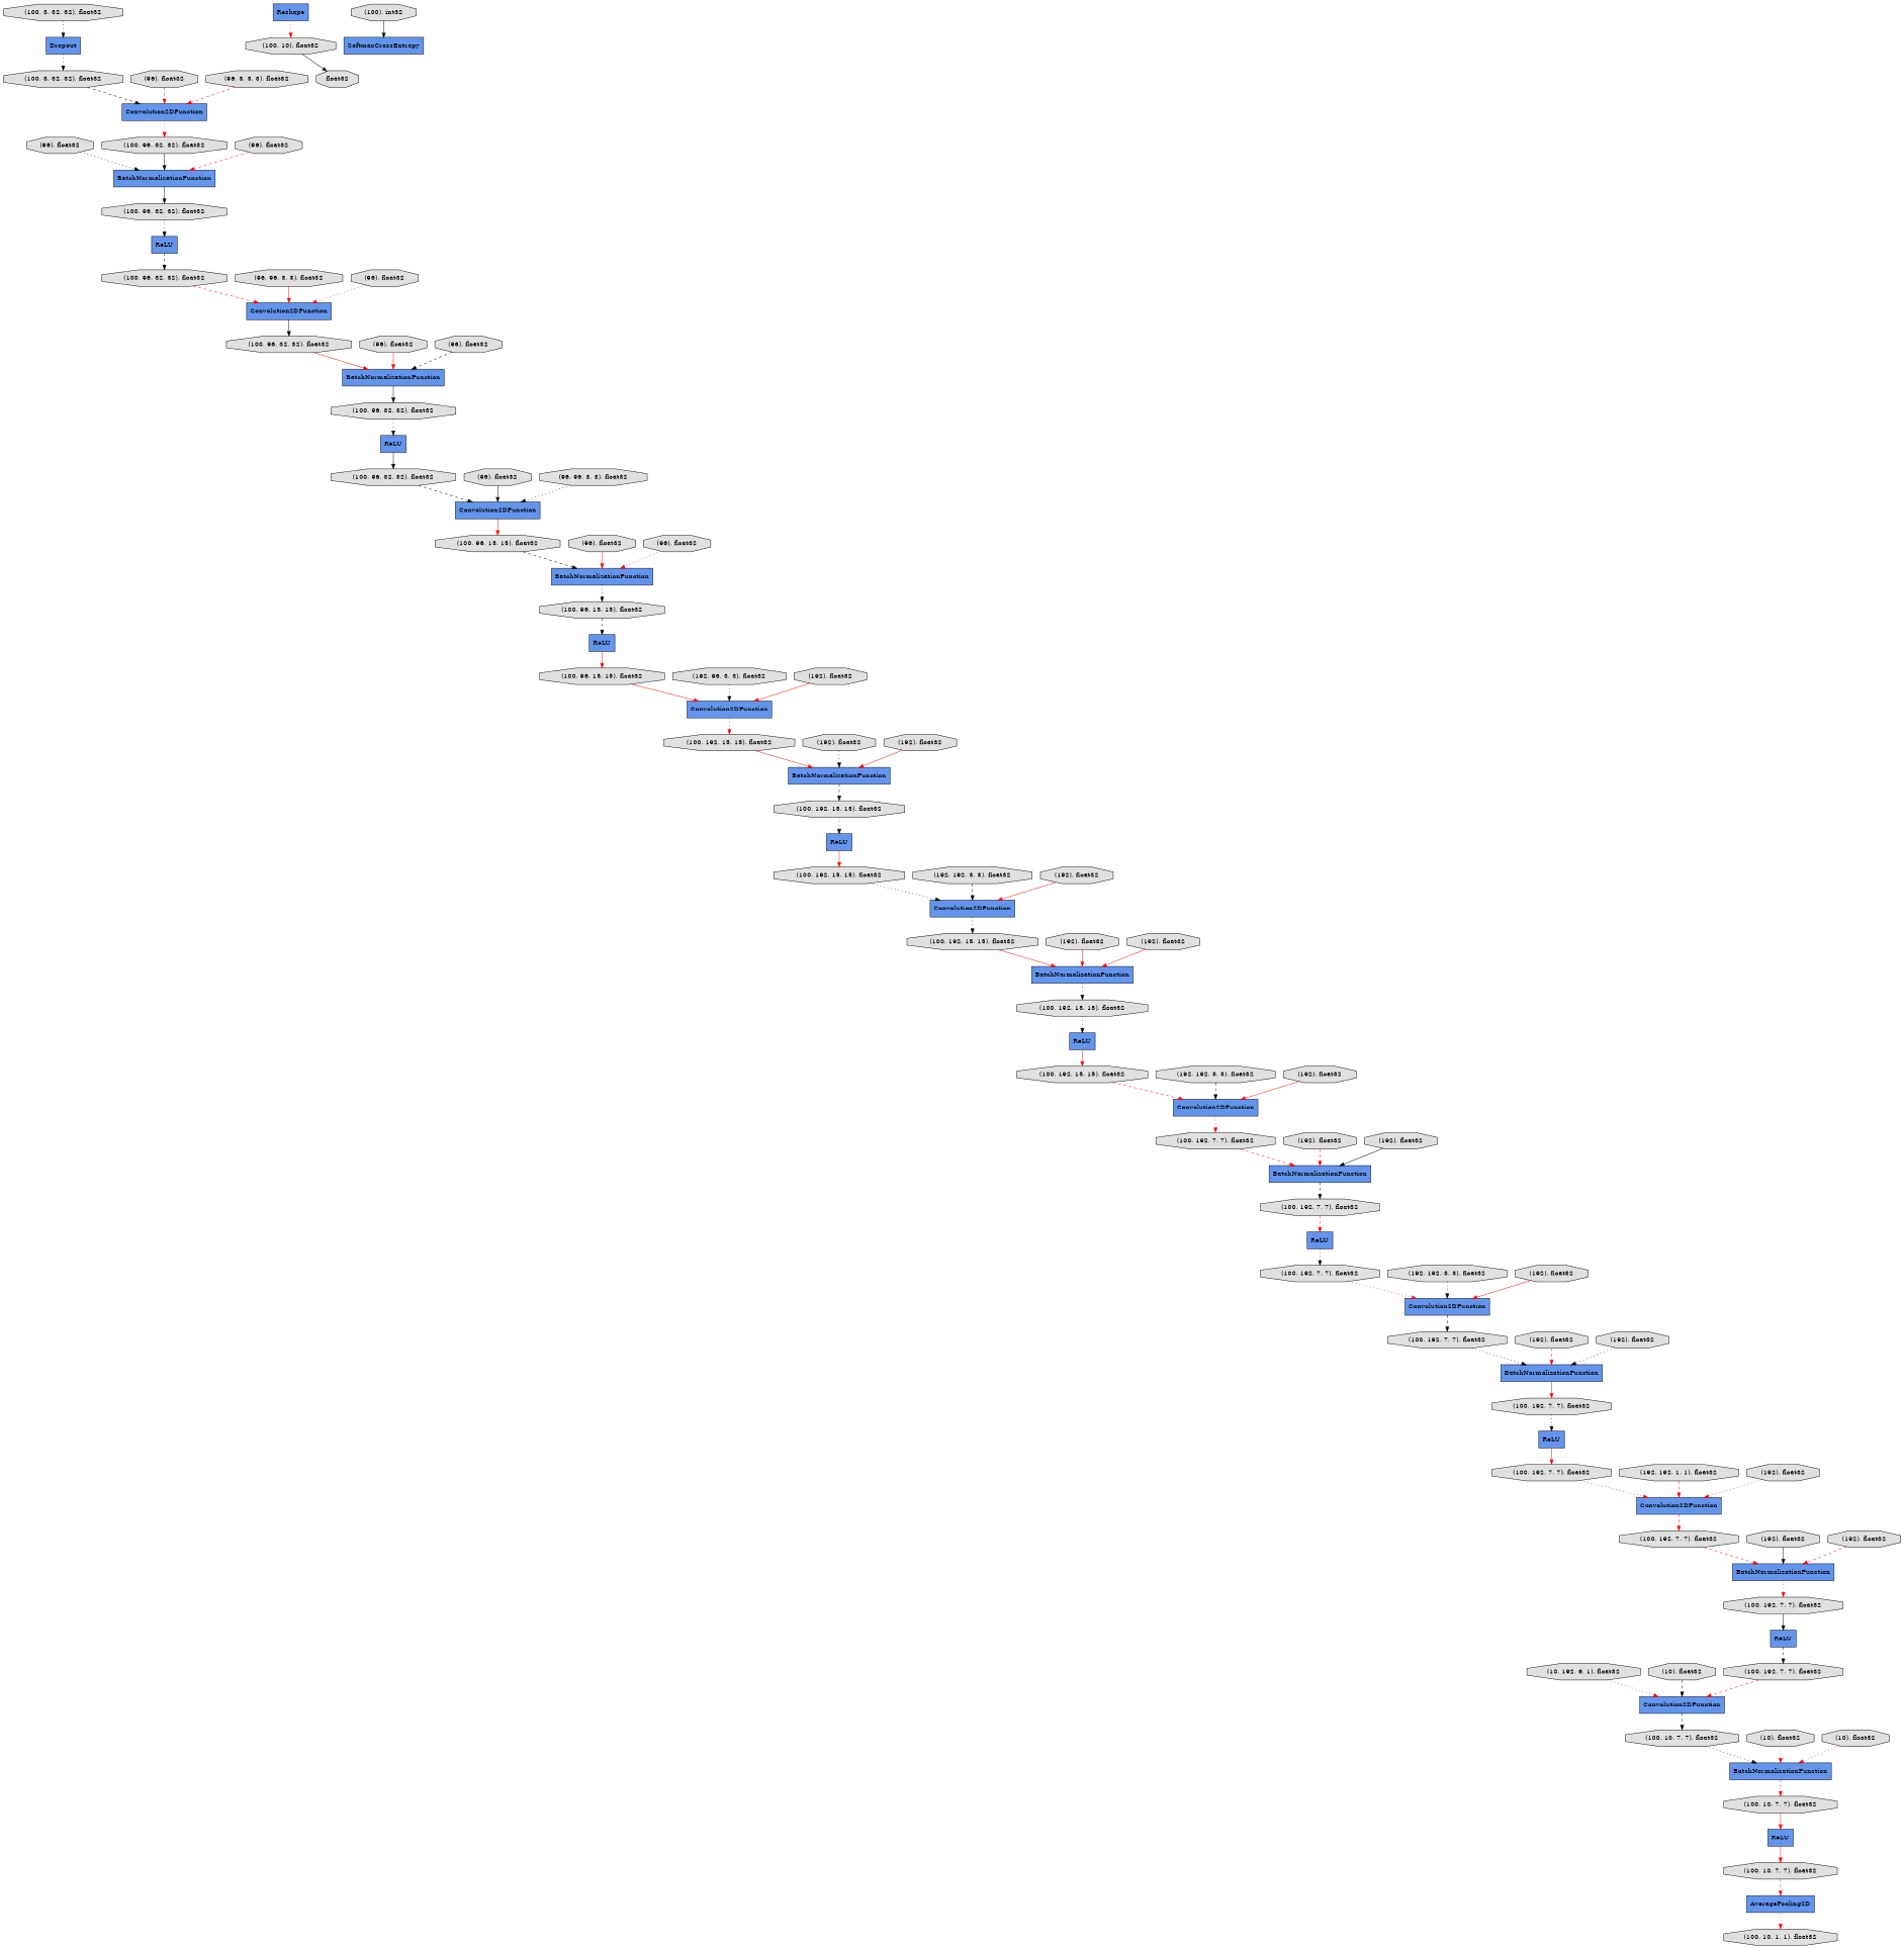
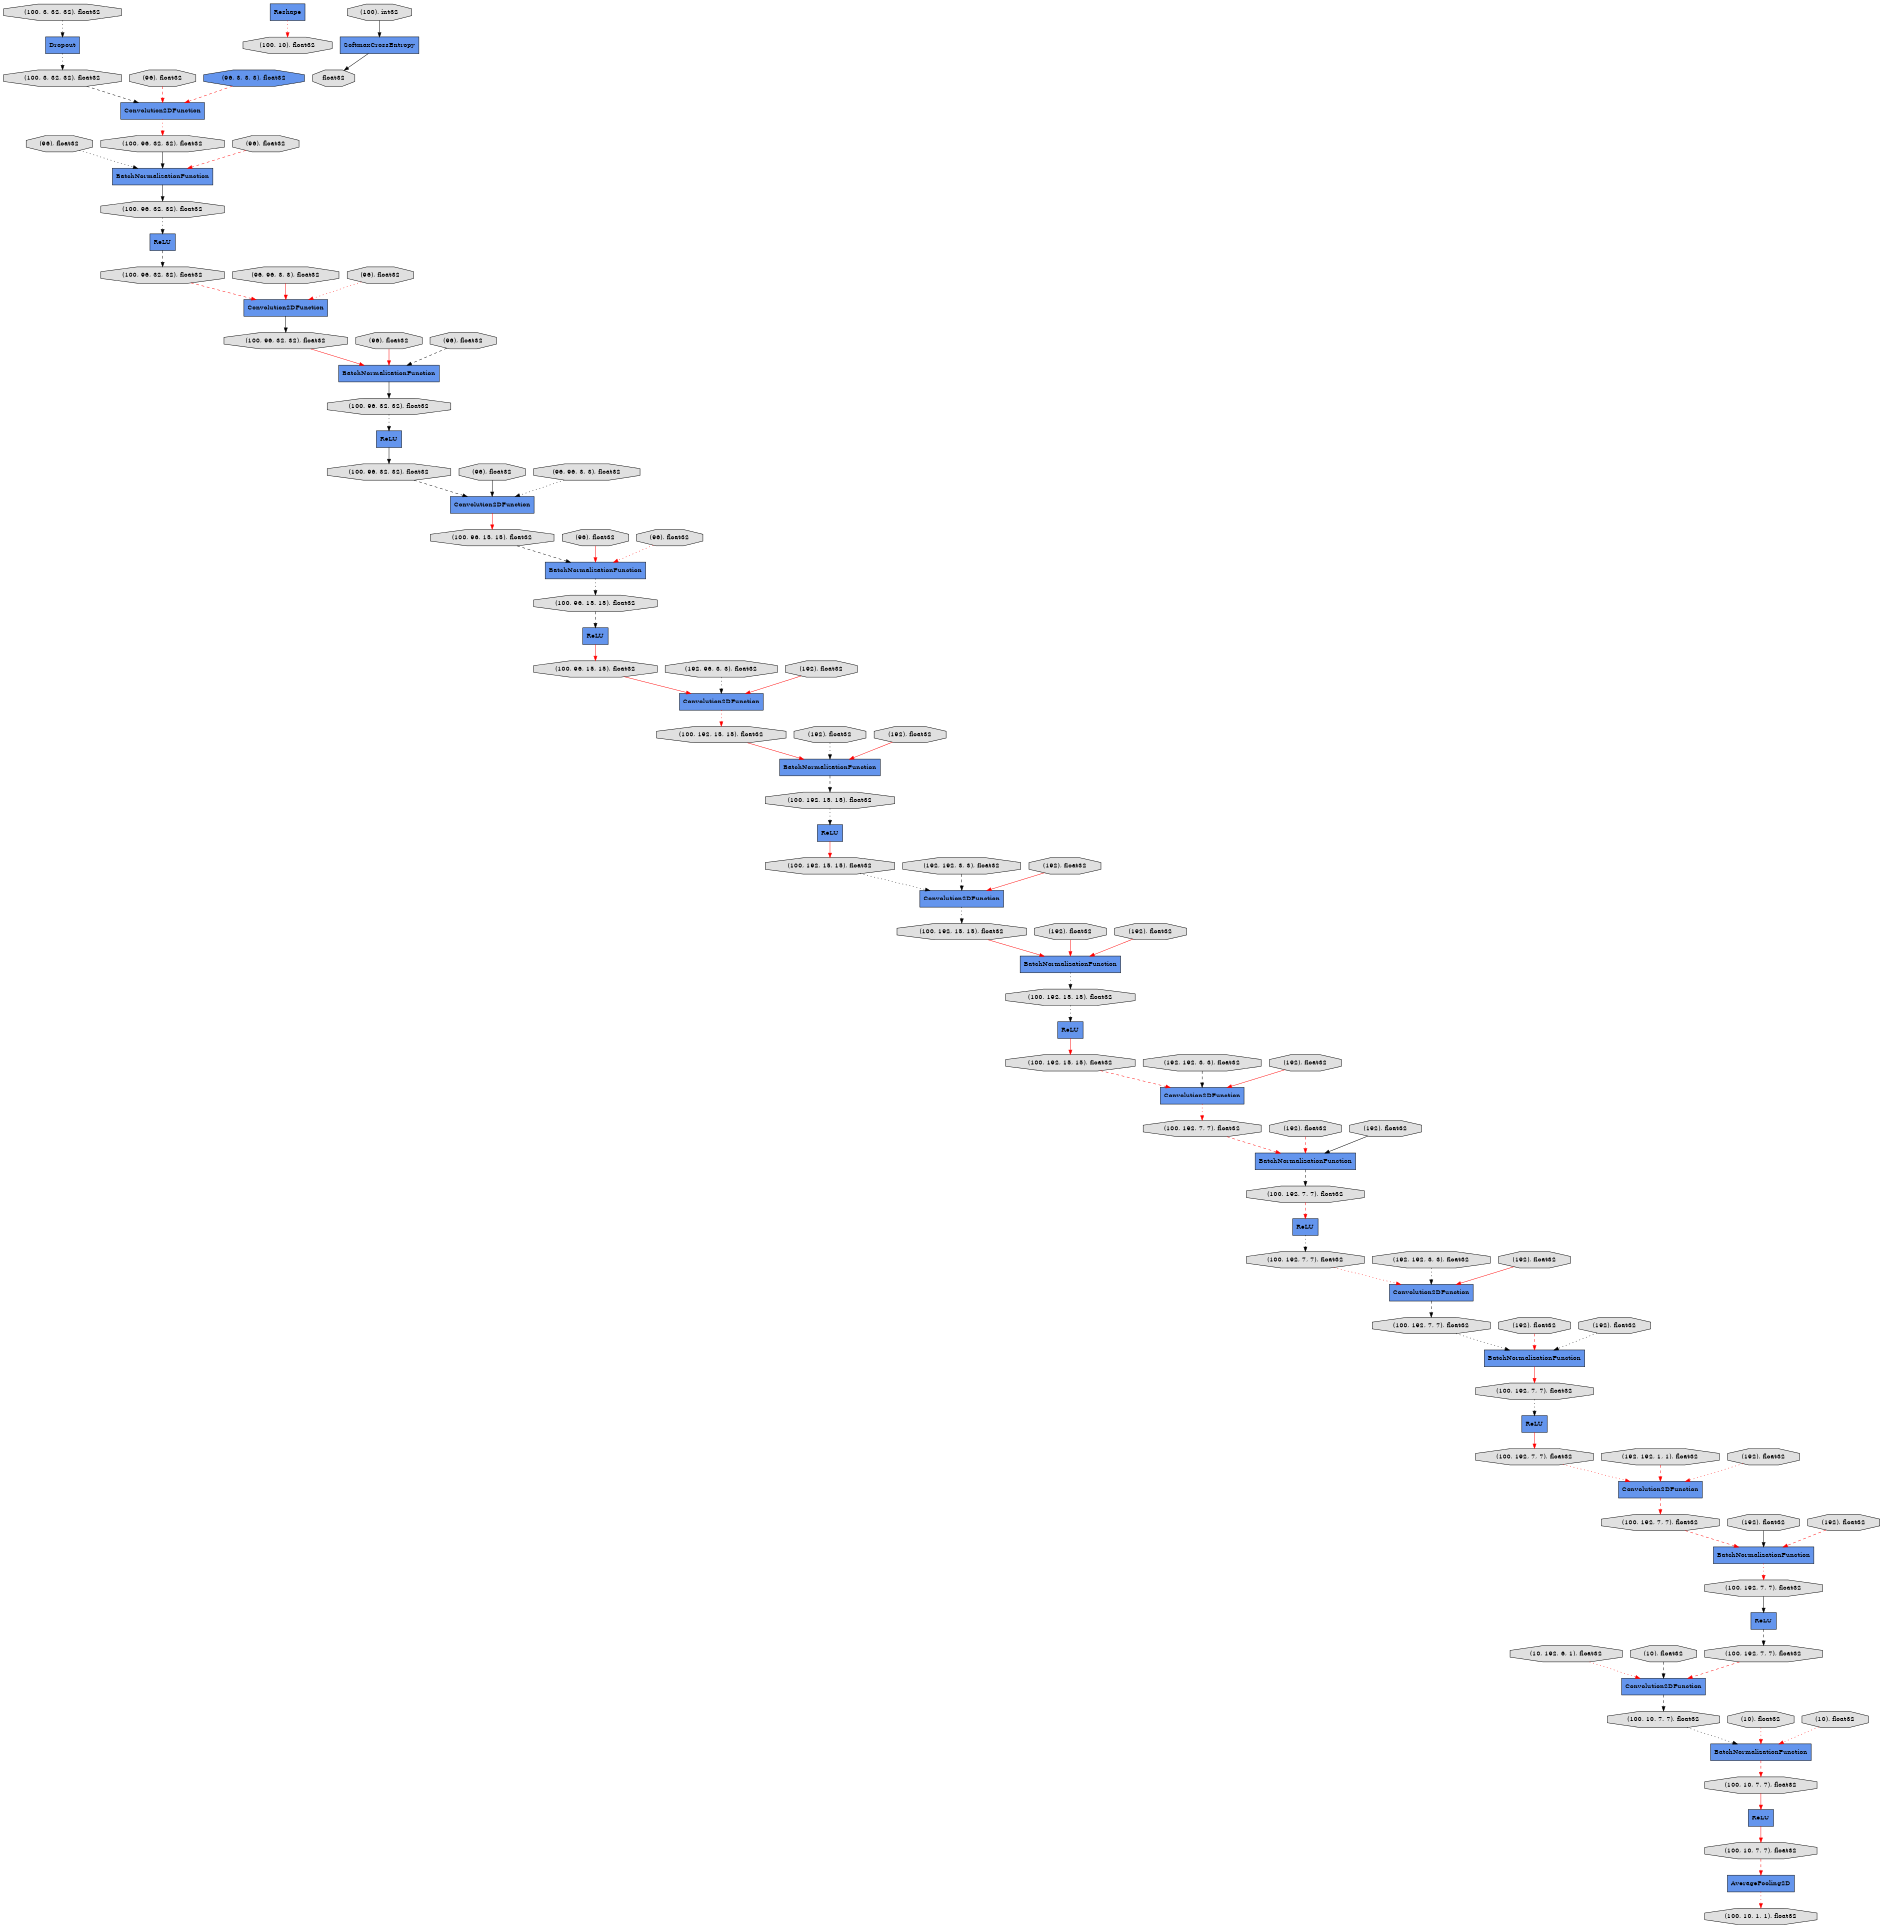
  digraph {
    rankdir=TB
    node [fillcolor="#E0E0E0" shape=octagon style=filled]
    edge [color=red style=dotted]
    n1 [label="(10, 192, 6, 1), float32"]
    n2 [fillcolor="#6495ED" label=Convolution2DFunction shape=record]
    n3 [label="(100, 10, 7, 7), float32"]
    n4 [label="(10), float32"]
    n5 [label="(10), float32"]
    n6 [fillcolor="#6495ED" label=BatchNormalizationFunction shape=record]
    n7 [label="(100, 10, 7, 7), float32"]
    n8 [label="(10), float32"]
    n9 [fillcolor="#6495ED" label=Dropout shape=record]
    n10 [label="(100, 3, 32, 32), float32"]
    n11 [fillcolor="#6495ED" label=Convolution2DFunction shape=record]
    n12 [fillcolor="#6495ED" label=Reshape shape=record]
    n13 [label="(100, 10), float32"]
    n14 [label="(96), float32"]
    n15 [fillcolor="#6495ED" label=BatchNormalizationFunction shape=record]
    n16 [label="(100, 96, 32, 32), float32"]
    n17 [label="(100, 3, 32, 32), float32"]
    n18 [label="(100), int32"]
    n19 [fillcolor="#6495ED" label=SoftmaxCrossEntropy shape=record]
    n20 [label=float32]
    n21 [label="(100, 96, 32, 32), float32"]
    n22 [label="(100, 10, 1, 1), float32"]
    n23 [fillcolor="#6495ED" label=Convolution2DFunction shape=record]
    n24 [label="(100, 96, 32, 32), float32"]
    n25 [fillcolor="#6495ED" label=BatchNormalizationFunction shape=record]
    n26 [fillcolor="#6495ED" label=ReLU shape=record]
    n27 [label="(100, 96, 32, 32), float32"]
    n28 [fillcolor="#6495ED" label=ReLU shape=record]
    n29 [label="(100, 96, 32, 32), float32"]
    n30 [fillcolor="#6495ED" label=Convolution2DFunction shape=record]
    n31 [label="(100, 96, 15, 15), float32"]
    n32 [label="(100, 96, 32, 32), float32"]
    n33 [fillcolor="#6495ED" label=BatchNormalizationFunction shape=record]
    n34 [label="(100, 96, 15, 15), float32"]
    n35 [fillcolor="#6495ED" label=ReLU shape=record]
    n36 [label="(100, 96, 15, 15), float32"]
    n37 [fillcolor="#6495ED" label=Convolution2DFunction shape=record]
    n38 [label="(100, 192, 15, 15), float32"]
    n39 [fillcolor="#6495ED" label=BatchNormalizationFunction shape=record]
    n40 [label="(100, 192, 15, 15), float32"]
    n41 [fillcolor="#6495ED" label=ReLU shape=record]
    n42 [label="(100, 192, 15, 15), float32"]
    n43 [fillcolor="#6495ED" label=Convolution2DFunction shape=record]
    n44 [label="(100, 192, 15, 15), float32"]
    n45 [fillcolor="#6495ED" label=BatchNormalizationFunction shape=record]
    n46 [label="(100, 192, 15, 15), float32"]
    n47 [fillcolor="#6495ED" label=ReLU shape=record]
    n48 [label="(100, 192, 15, 15), float32"]
    n49 [fillcolor="#6495ED" label=Convolution2DFunction shape=record]
    n50 [label="(100, 192, 7, 7), float32"]
    n51 [fillcolor="#6495ED" label=BatchNormalizationFunction shape=record]
    n52 [label="(100, 192, 7, 7), float32"]
    n53 [fillcolor="#6495ED" label=ReLU shape=record]
    n54 [label="(100, 192, 7, 7), float32"]
    n55 [fillcolor="#6495ED" label=Convolution2DFunction shape=record]
    n56 [label="(100, 192, 7, 7), float32"]
    n57 [fillcolor="#6495ED" label=BatchNormalizationFunction shape=record]
    n58 [label="(96), float32"]
    n59 [label="(100, 192, 7, 7), float32"]
    n60 [fillcolor="#6495ED" label=Convolution2DFunction shape=record]
    n61 [label="(100, 192, 7, 7), float32"]
    n62 [label="(100, 192, 7, 7), float32"]
    n63 [fillcolor="#6495ED" label=ReLU shape=record]
    n64 [label="(96), float32"]
    n65 [fillcolor="#6495ED" label=BatchNormalizationFunction shape=record]
    n66 [label="(100, 192, 7, 7), float32"]
    n67 [fillcolor="#6495ED" label=ReLU shape=record]
    n68 [label="(96, 96, 3, 3), float32"]
    n69 [label="(100, 192, 7, 7), float32"]
    n70 [label="(96), float32"]
    n71 [label="(96), float32"]
    n72 [fillcolor="#6495ED" label=ReLU shape=record]
    n73 [label="(96), float32"]
    n74 [label="(96), float32"]
    n75 [label="(100, 10, 7, 7), float32"]
    n76 [fillcolor="#6495ED" label=AveragePooling2D shape=record]
    n77 [label="(96), float32"]
    n78 [label="(96), float32"]
    n79 [label="(192, 96, 3, 3), float32"]
    n80 [label="(192), float32"]
    n81 [label="(192), float32"]
    n82 [label="(192), float32"]
    n83 [label="(192, 192, 3, 3), float32"]
    n84 [label="(192), float32"]
    n85 [label="(192), float32"]
    n86 [label="(192), float32"]
    n87 [label="(192, 192, 3, 3), float32"]
    n88 [label="(192), float32"]
    n89 [label="(192), float32"]
    n90 [label="(96, 96, 3, 3), float32"]
    n91 [label="(192), float32"]
    n92 [label="(192, 192, 3, 3), float32"]
    n93 [label="(192), float32"]
    n94 [label="(192), float32"]
    n95 [label="(192), float32"]
-   n96 [label="(96, 3, 3, 3), float32"]
+   n96 [fillcolor="#6495ED" label="(96, 3, 3, 3), float32"]
    n97 [label="(192, 192, 1, 1), float32"]
    n98 [label="(192), float32"]
    n99 [label="(192), float32"]
    n100 [label="(192), float32"]
    n1 -> n2
    n2 -> n3 [color=black style=dashed]
    n3 -> n6 [color=black]
    n4 -> n2 [color=black style=dashed]
    n5 -> n6
    n6 -> n7 [style=dashed]
    n7 -> n72 [style=solid]
    n8 -> n6
    n9 -> n10 [color=black]
    n10 -> n11 [color=black style=dashed]
    n11 -> n21
    n12 -> n13
    n14 -> n15 [color=black]
    n15 -> n16 [color=black style=solid]
    n16 -> n26 [color=black]
    n17 -> n9 [color=black]
    n18 -> n19 [color=black style=solid]
-   n13 -> n20 [color=black style=solid]
+   n19 -> n20 [color=black style=solid]
    n21 -> n15 [color=black style=solid]
    n23 -> n24 [color=black style=solid]
    n24 -> n25 [style=solid]
    n25 -> n27 [color=black style=solid]
    n26 -> n32 [color=black style=dashed]
    n27 -> n28 [color=black]
    n28 -> n29 [color=black style=solid]
    n29 -> n30 [color=black style=dashed]
    n30 -> n31 [style=solid]
    n31 -> n33 [color=black style=dashed]
    n32 -> n23 [style=dashed]
    n33 -> n34 [color=black]
    n34 -> n35 [color=black style=dashed]
    n35 -> n36 [style=solid]
    n36 -> n37 [style=solid]
    n37 -> n38
    n38 -> n39 [style=solid]
    n39 -> n40 [color=black style=dashed]
    n40 -> n41 [color=black]
    n41 -> n42 [style=solid]
    n42 -> n43 [color=black]
    n43 -> n44 [color=black]
    n44 -> n45 [style=solid]
    n45 -> n46 [color=black]
    n46 -> n47 [color=black]
    n47 -> n48 [style=solid]
    n48 -> n49 [style=dashed]
    n49 -> n50
    n50 -> n51 [style=dashed]
    n51 -> n52 [color=black style=dashed]
    n52 -> n53 [style=dashed]
    n53 -> n54 [color=black]
    n54 -> n55
    n55 -> n56 [color=black style=dashed]
    n56 -> n57 [color=black]
    n57 -> n62 [style=solid]
    n58 -> n33 [style=solid]
    n59 -> n60
    n60 -> n61 [style=dashed]
    n61 -> n65 [style=dashed]
    n62 -> n63 [color=black]
    n63 -> n59 [style=solid]
    n64 -> n30 [color=black style=solid]
    n65 -> n66
    n66 -> n67 [color=black style=solid]
    n67 -> n69 [color=black style=dashed]
    n68 -> n23 [style=solid]
    n69 -> n2 [style=dashed]
    n70 -> n11 [style=dashed]
    n71 -> n15 [style=dashed]
    n72 -> n75 [style=solid]
    n73 -> n23
    n74 -> n25 [style=solid]
    n75 -> n76 [style=dashed]
    n76 -> n22
    n77 -> n25 [color=black style=dashed]
    n78 -> n33
    n79 -> n37 [color=black]
    n80 -> n37 [style=solid]
    n81 -> n39 [color=black]
    n82 -> n39 [style=solid]
    n83 -> n43 [color=black style=dashed]
    n84 -> n43 [style=solid]
    n85 -> n45 [style=solid]
    n86 -> n45 [style=solid]
    n87 -> n49 [color=black style=dashed]
    n88 -> n49 [style=solid]
    n89 -> n51 [style=dashed]
    n90 -> n30 [color=black]
    n91 -> n51 [color=black style=solid]
    n92 -> n55 [color=black]
    n93 -> n55 [style=solid]
    n94 -> n57 [style=dashed]
    n95 -> n57 [color=black]
    n96 -> n11 [style=dashed]
    n97 -> n60 [style=dashed]
    n98 -> n60
    n99 -> n65 [color=black style=solid]
    n100 -> n65 [style=dashed]
  }
